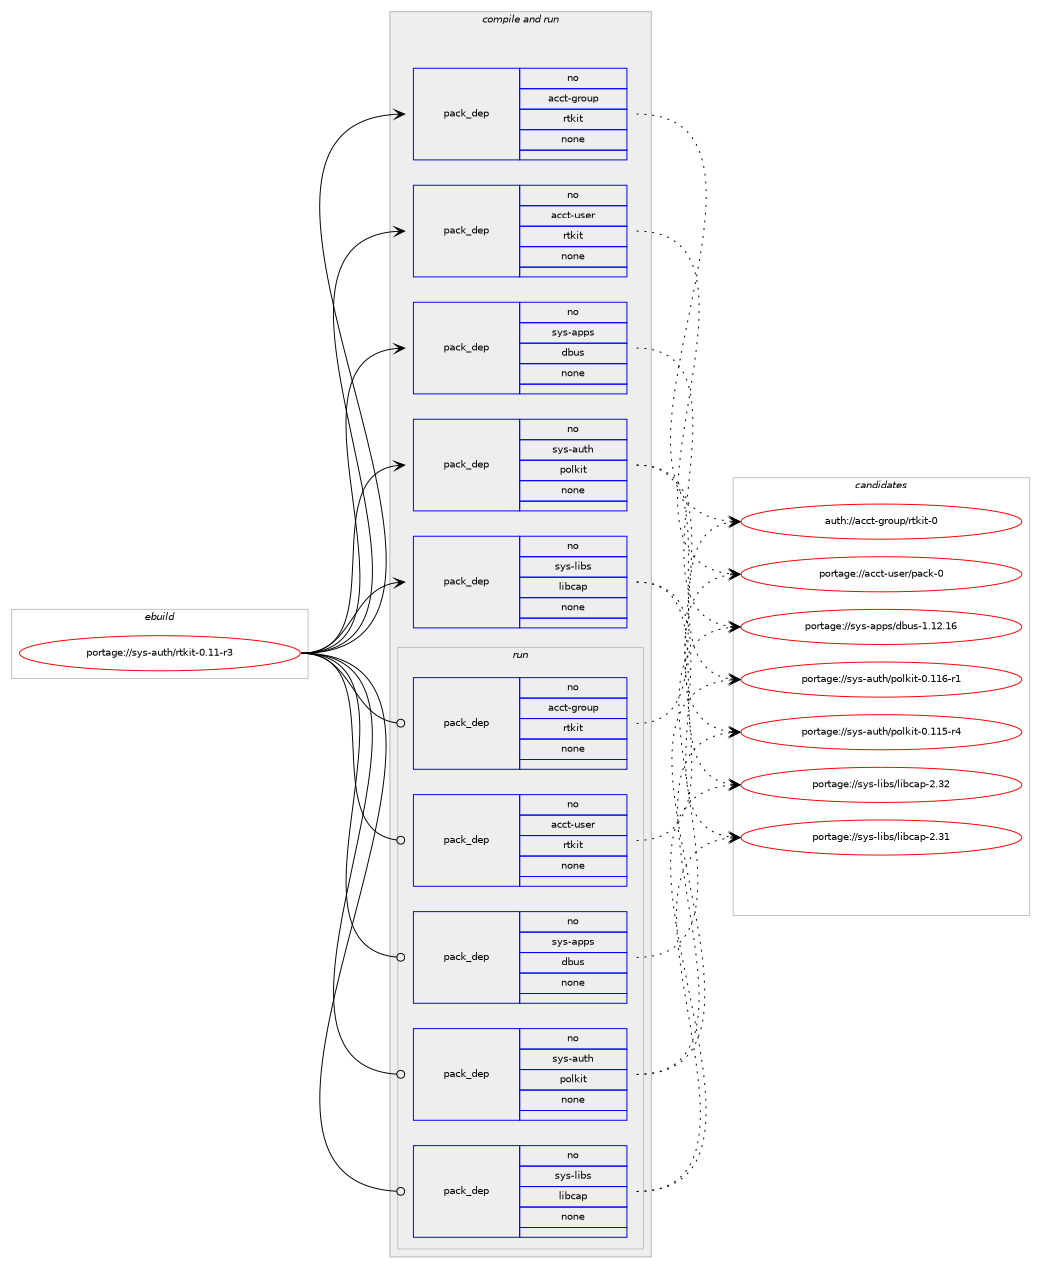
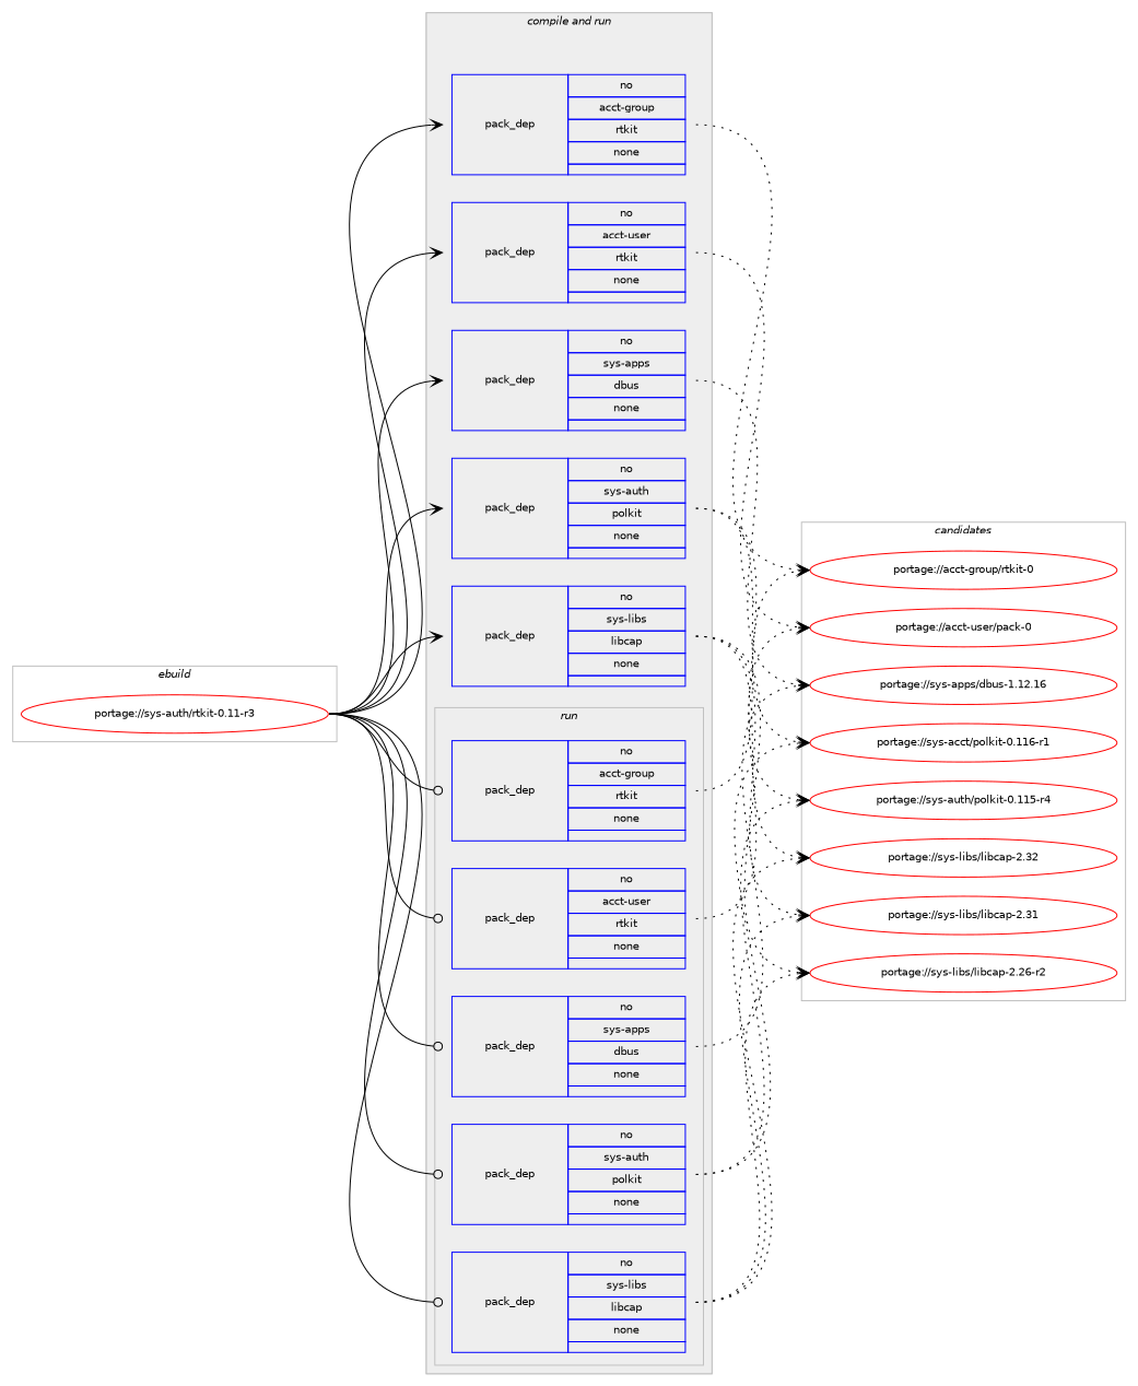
  digraph {
    compound=true
    concentrate=true
    fontname=Helvetica
    fontsize=10
    newrank=true
    rankdir=LR
    ranksep=1.5
    node [color=blue fontname=Helvetica fontsize=10 shape=none]
    edge [arrowhead=vee headport=w style=dotted tailport=e weight=100]
    n1 [color=red label="portage://sys-auth/rtkit-0.11-r3" width=4 shape=""]
    n2 [label=<<TABLE BORDER="0" CELLBORDER="1" CELLSPACING="0" CELLPADDING="4" WIDTH="220"><TR><TD ROWSPAN="6" CELLPADDING="30">pack_dep</TD></TR><TR><TD WIDTH="110">no</TD></TR><TR><TD>acct-group</TD></TR><TR><TD>rtkit</TD></TR><TR><TD>none</TD></TR><TR><TD></TD></TR></TABLE>>]
    n3 [label=<<TABLE BORDER="0" CELLBORDER="1" CELLSPACING="0" CELLPADDING="4" WIDTH="220"><TR><TD ROWSPAN="6" CELLPADDING="30">pack_dep</TD></TR><TR><TD WIDTH="110">no</TD></TR><TR><TD>acct-user</TD></TR><TR><TD>rtkit</TD></TR><TR><TD>none</TD></TR><TR><TD></TD></TR></TABLE>>]
    n4 [label=<<TABLE BORDER="0" CELLBORDER="1" CELLSPACING="0" CELLPADDING="4" WIDTH="220"><TR><TD ROWSPAN="6" CELLPADDING="30">pack_dep</TD></TR><TR><TD WIDTH="110">no</TD></TR><TR><TD>sys-apps</TD></TR><TR><TD>dbus</TD></TR><TR><TD>none</TD></TR><TR><TD></TD></TR></TABLE>>]
    n5 [label=<<TABLE BORDER="0" CELLBORDER="1" CELLSPACING="0" CELLPADDING="4" WIDTH="220"><TR><TD ROWSPAN="6" CELLPADDING="30">pack_dep</TD></TR><TR><TD WIDTH="110">no</TD></TR><TR><TD>sys-auth</TD></TR><TR><TD>polkit</TD></TR><TR><TD>none</TD></TR><TR><TD></TD></TR></TABLE>>]
    n6 [label=<<TABLE BORDER="0" CELLBORDER="1" CELLSPACING="0" CELLPADDING="4" WIDTH="220"><TR><TD ROWSPAN="6" CELLPADDING="30">pack_dep</TD></TR><TR><TD WIDTH="110">no</TD></TR><TR><TD>sys-libs</TD></TR><TR><TD>libcap</TD></TR><TR><TD>none</TD></TR><TR><TD></TD></TR></TABLE>>]
    n7 [label=<<TABLE BORDER="0" CELLBORDER="1" CELLSPACING="0" CELLPADDING="4" WIDTH="220"><TR><TD ROWSPAN="6" CELLPADDING="30">pack_dep</TD></TR><TR><TD WIDTH="110">no</TD></TR><TR><TD>acct-group</TD></TR><TR><TD>rtkit</TD></TR><TR><TD>none</TD></TR><TR><TD></TD></TR></TABLE>>]
    n8 [label=<<TABLE BORDER="0" CELLBORDER="1" CELLSPACING="0" CELLPADDING="4" WIDTH="220"><TR><TD ROWSPAN="6" CELLPADDING="30">pack_dep</TD></TR><TR><TD WIDTH="110">no</TD></TR><TR><TD>acct-user</TD></TR><TR><TD>rtkit</TD></TR><TR><TD>none</TD></TR><TR><TD></TD></TR></TABLE>>]
    n9 [label=<<TABLE BORDER="0" CELLBORDER="1" CELLSPACING="0" CELLPADDING="4" WIDTH="220"><TR><TD ROWSPAN="6" CELLPADDING="30">pack_dep</TD></TR><TR><TD WIDTH="110">no</TD></TR><TR><TD>sys-apps</TD></TR><TR><TD>dbus</TD></TR><TR><TD>none</TD></TR><TR><TD></TD></TR></TABLE>>]
    n10 [label=<<TABLE BORDER="0" CELLBORDER="1" CELLSPACING="0" CELLPADDING="4" WIDTH="220"><TR><TD ROWSPAN="6" CELLPADDING="30">pack_dep</TD></TR><TR><TD WIDTH="110">no</TD></TR><TR><TD>sys-auth</TD></TR><TR><TD>polkit</TD></TR><TR><TD>none</TD></TR><TR><TD></TD></TR></TABLE>>]
    n11 [label=<<TABLE BORDER="0" CELLBORDER="1" CELLSPACING="0" CELLPADDING="4" WIDTH="220"><TR><TD ROWSPAN="6" CELLPADDING="30">pack_dep</TD></TR><TR><TD WIDTH="110">no</TD></TR><TR><TD>sys-libs</TD></TR><TR><TD>libcap</TD></TR><TR><TD>none</TD></TR><TR><TD></TD></TR></TABLE>>]
    n12 [color=red label="portage://acct-user/pack-0" width=4 shape=""]
-   n13 [color=red label="auth://acct-group/rtkit-0" width=4 shape=""]
+   n13 [color=red label="portage://acct-group/rtkit-0" width=4 shape=""]
    n14 [color=red label="portage://sys-apps/dbus-1.12.16" width=4 shape=""]
-   n15 [color=red label="portage://sys-auth/polkit-0.116-r1" width=4 shape=""]
+   n15 [color=red label="portage://sys-acct/polkit-0.116-r1" width=4 shape=""]
    n16 [color=red label="portage://sys-auth/polkit-0.115-r4" width=4 shape=""]
    n17 [color=red label="portage://sys-libs/libcap-2.32" width=4 shape=""]
    n18 [color=red label="portage://sys-libs/libcap-2.31" width=4 shape=""]
+   n19 [color=red label="portage://sys-libs/libcap-2.26-r2" width=4 shape=""]
    subgraph cluster_1 {
      color=gray
      label=<<i>ebuild</i>>
      rank=same
      n1
    }
    subgraph cluster_2 {
      color=gray
      label=<<i>dependencies</i>>
      subgraph cluster_3 {
        color=gray
        fillcolor="#eeeeee"
        label=<<i>compile</i>>
        style=filled
        subgraph sub_4 {
          color=gray
          fillcolor="#eeeeee"
          label=<<i>compile</i>>
          style=filled
          n2
        }
        subgraph sub_5 {
          color=gray
          fillcolor="#eeeeee"
          label=<<i>compile</i>>
          style=filled
          n3
        }
        subgraph sub_6 {
          color=gray
          fillcolor="#eeeeee"
          label=<<i>compile</i>>
          style=filled
          n4
        }
        subgraph sub_7 {
          color=gray
          fillcolor="#eeeeee"
          label=<<i>compile</i>>
          style=filled
          n5
        }
        subgraph sub_8 {
          color=gray
          fillcolor="#eeeeee"
          label=<<i>compile</i>>
          style=filled
          n6
        }
      }
      subgraph cluster_9 {
        color=gray
        fillcolor="#eeeeee"
        label=<<i>compile and run</i>>
        style=filled
      }
      subgraph cluster_10 {
        color=gray
        fillcolor="#eeeeee"
        label=<<i>run</i>>
        style=filled
        subgraph sub_11 {
          color=gray
          fillcolor="#eeeeee"
          label=<<i>run</i>>
          style=filled
          n7
        }
        subgraph sub_12 {
          color=gray
          fillcolor="#eeeeee"
          label=<<i>run</i>>
          style=filled
          n8
        }
        subgraph sub_13 {
          color=gray
          fillcolor="#eeeeee"
          label=<<i>run</i>>
          style=filled
          n9
        }
        subgraph sub_14 {
          color=gray
          fillcolor="#eeeeee"
          label=<<i>run</i>>
          style=filled
          n10
        }
        subgraph sub_15 {
          color=gray
          fillcolor="#eeeeee"
          label=<<i>run</i>>
          style=filled
          n11
        }
      }
    }
    subgraph cluster_16 {
      color=gray
      label=<<i>candidates</i>>
      rank=same
      subgraph sub_17 {
        color=black
        label=<<i>candidates</i>>
        nodesep=1
        rank=same
        n12
      }
      subgraph sub_18 {
        color=black
        label=<<i>candidates</i>>
        nodesep=1
        rank=same
        n13
      }
      subgraph sub_19 {
        color=black
        label=<<i>candidates</i>>
        nodesep=1
        rank=same
        n14
      }
      subgraph sub_20 {
        color=black
        label=<<i>candidates</i>>
        nodesep=1
        rank=same
        n15
        n16
      }
      subgraph sub_21 {
        color=black
        label=<<i>candidates</i>>
        nodesep=1
        rank=same
        n17
        n18
+       n19
      }
      subgraph sub_22 {
        color=black
        label=<<i>candidates</i>>
        nodesep=1
        rank=same
        n13
      }
      subgraph sub_23 {
        color=black
        label=<<i>candidates</i>>
        nodesep=1
        rank=same
        n12
      }
      subgraph sub_24 {
        color=black
        label=<<i>candidates</i>>
        nodesep=1
        rank=same
        n14
      }
      subgraph sub_25 {
        color=black
        label=<<i>candidates</i>>
        nodesep=1
        rank=same
        n15
        n16
      }
      subgraph sub_26 {
        color=black
        label=<<i>candidates</i>>
        nodesep=1
        rank=same
        n17
        n18
+       n19
      }
    }
    n1 -> n2 [style=solid weight=20]
    n1 -> n3 [style=solid weight=20]
    n1 -> n4 [style=solid weight=20]
    n1 -> n5 [style=solid weight=20]
    n1 -> n6 [style=solid weight=20]
    n1 -> n7 [arrowhead=odot style=solid weight=20]
    n1 -> n8 [arrowhead=odot style=solid weight=20]
    n1 -> n9 [arrowhead=odot style=solid weight=20]
    n1 -> n10 [arrowhead=odot style=solid weight=20]
    n1 -> n11 [arrowhead=odot style=solid weight=20]
    n2 -> n13
    n3 -> n12
    n4 -> n14
    n5 -> n15
    n5 -> n16
    n6 -> n17
    n6 -> n18
+   n6 -> n19
    n7 -> n13
    n8 -> n12
    n9 -> n14
    n10 -> n15
    n10 -> n16
    n11 -> n17
    n11 -> n18
+   n11 -> n19
  }
